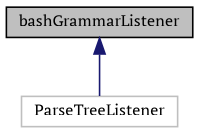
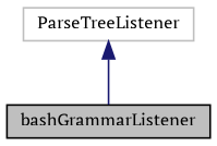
  digraph {
    fontname="PT Serif"
    node [fontname="PT Serif" fontsize=10 shape=record style=filled]
    n1 [color=black fillcolor=grey75 fontcolor=black height=0.2 label=bashGrammarListener width=0.4]
    n2 [color=grey75 fillcolor=white height=0.2 label=ParseTreeListener width=0.4]
-   n1 -> n2 [color=midnightblue dir=back fontname="PT Serif" fontsize=10 labelfontname=Helvetica labelfontsize=10 style=solid]
+   n2 -> n1 [color=midnightblue dir=back fontname="PT Serif" fontsize=10 labelfontname=Helvetica labelfontsize=10 style=solid]
  }
